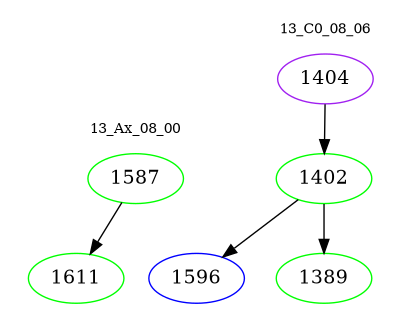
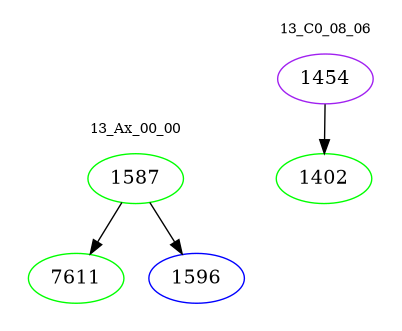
  digraph {
    node [color=green]
    edge [color=black]
    n1 [label=1587]
    n2 [color=blue label=1596]
-   n3 [label=1611]
+   n3 [label=7611]
    n4 [label=1402]
-   n5 [label=1389]
-   n6 [color=purple label=1404]
+   n6 [color=purple label=1454]
    subgraph cluster_1 {
      color=white
      fontsize=10
-     label="13_Ax_08_00"
+     label="13_Ax_00_00"
      n1
      n2
      n3
    }
    subgraph cluster_2 {
      color=white
      fontsize=10
      label="13_C0_08_06"
      n4
-     n5
      n6
    }
-   n4 -> n2
+   n1 -> n2
    n1 -> n3
-   n4 -> n5
    n6 -> n4
  }
